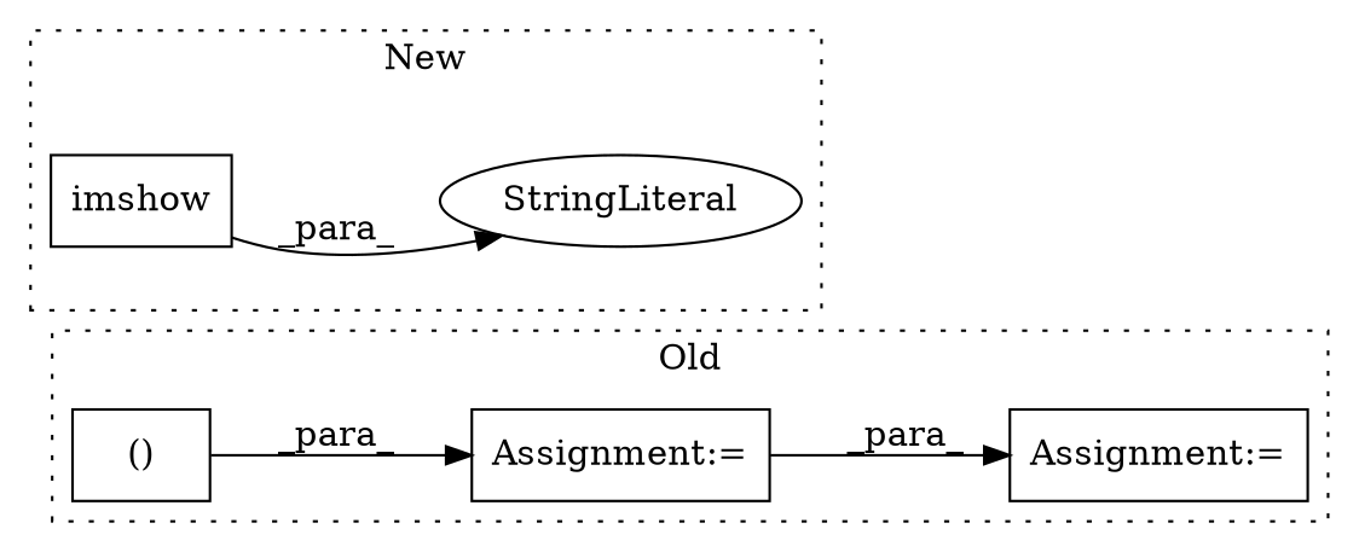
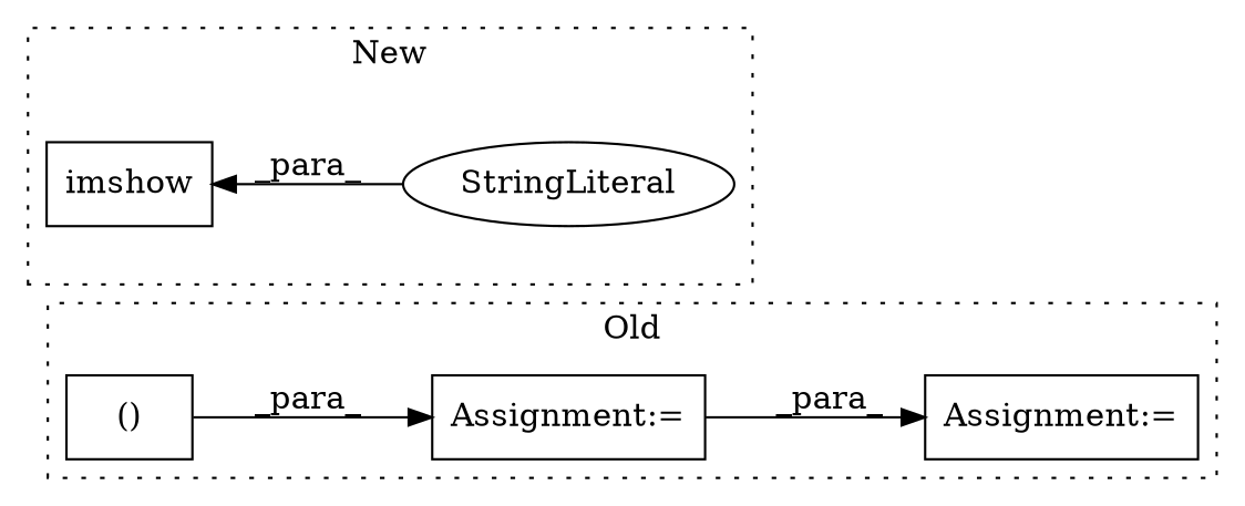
  digraph {
    rankdir=LR
    node [a=7 l=1 shape=box]
    n1 [a=106 l=47 label="()" s=5637]
    n2 [label="Assignment:=" s=5697]
    n3 [label="Assignment:=" s=5767]
    n4 [a=32 l="7,1" label=imshow s="6184,6224"]
    n5 [a=45 l=6 label=StringLiteral s=6218 shape=ellipse]
    subgraph cluster_1 {
      label=Old
      style=dotted
      n1
      n2
      n3
    }
    subgraph cluster_2 {
      label=New
      style=dotted
      n4
      n5
    }
    n1 -> n2 [label=_para_]
    n2 -> n3 [label=_para_]
-   n4 -> n5 [label=_para_]
+   n5 -> n4 [label=_para_]
  }
